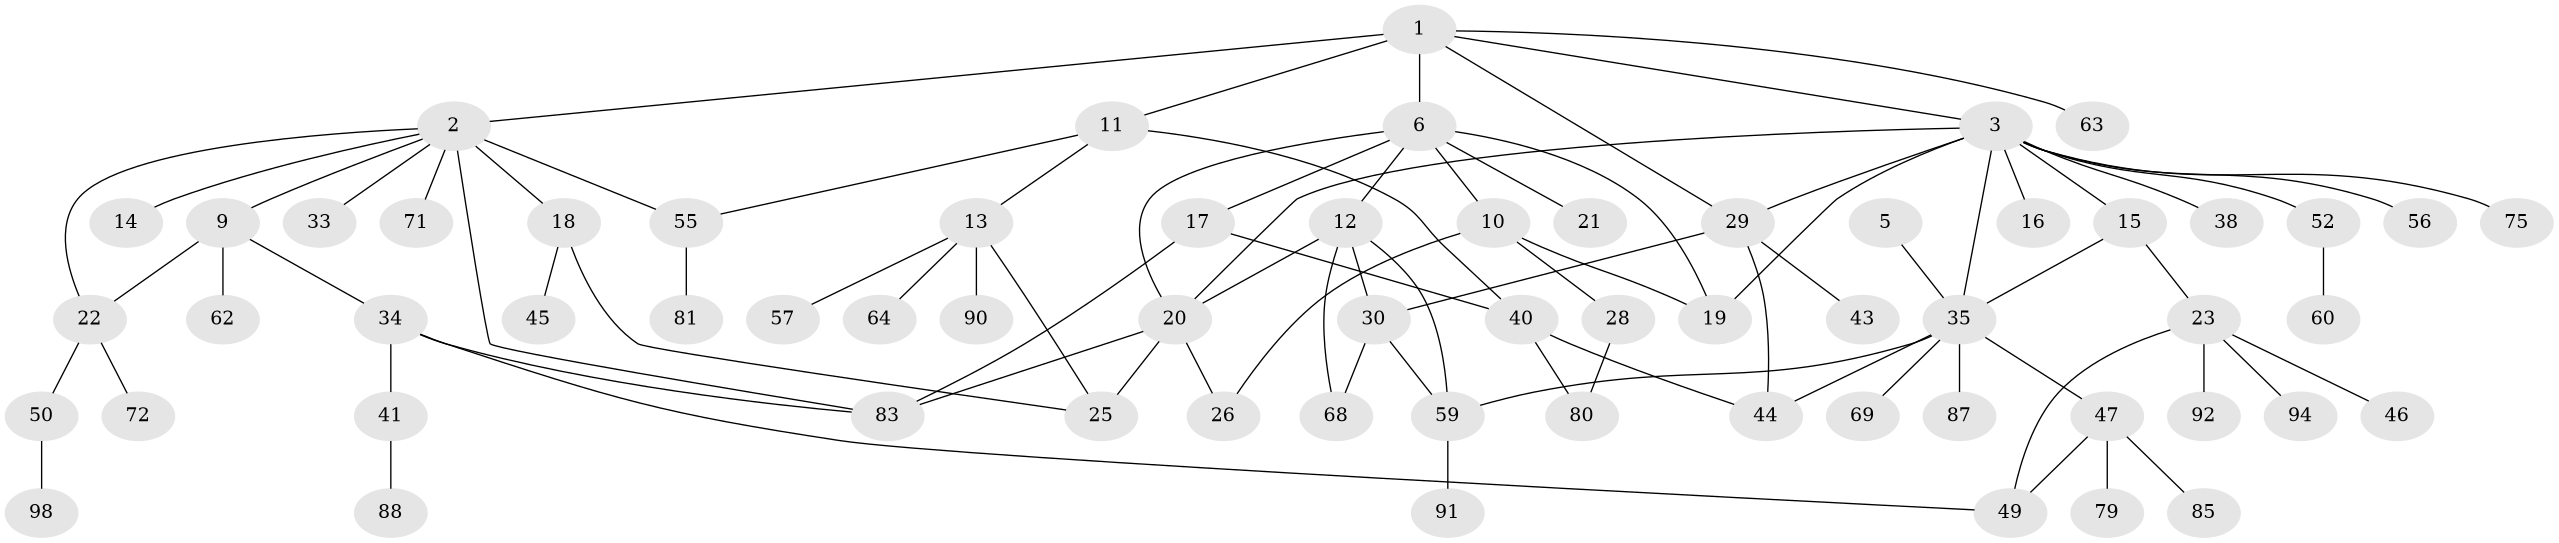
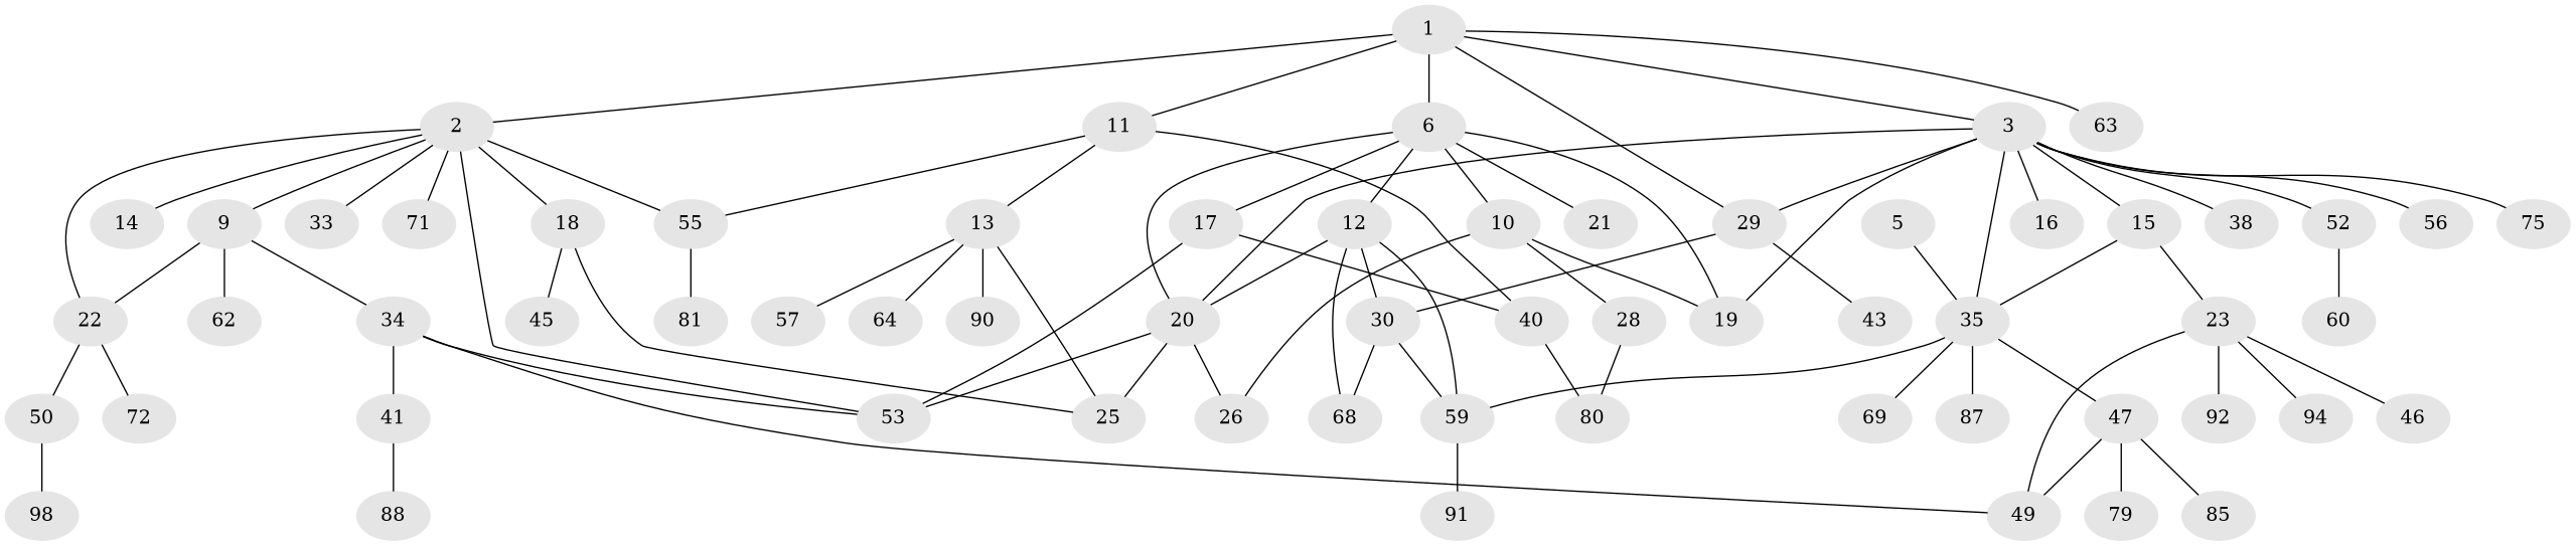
  graph {
    node [color=gray90 style=filled]
    1 [super="+32"]
    2 [super="+8"]
    3 [super="+4"]
    6 [super="+7"]
    11 [super="+54"]
    29 [super="+37"]
    63
    9 [super="+48"]
    14 [super="+73"]
    18 [super="+93"]
    22 [super="+31"]
    33
    55 [super="+74"]
    71
-   83 [super="+95"]
+   83 [super="+95" label=53]
    15
    16 [super="+27"]
    19 [super="+51"]
    20 [super="+99"]
    38
    52 [super="+77"]
    56
    75
    35 [super="+58"]
    10 [super="+84"]
    12 [super="+61"]
    17
    21
    13 [super="+70"]
    40 [super="+53"]
    30 [super="+42"]
    43
-   44 [super="+76"]
    62 [super="+67"]
    34 [super="+36"]
    25 [super="+39"]
    45 [super="+66"]
    50 [super="+100"]
    72
    81
    5
    23 [super="+26"]
    n43 [label=26]
    60
    59 [super="+78"]
    47
    69
    87
    28
    68
    80 [super="+97"]
    57
    64 [super="+82"]
    90
    91
    46
    49 [super="+86"]
    92
    94
    98
    41 [super="+65"]
    88 [super="+96"]
    79 [super="+89"]
    85
    1 -- 2 [weight=2]
    1 -- 3
    1 -- 6
    1 -- 11
    1 -- 29
    1 -- 63
    2 -- 9
    2 -- 14
    2 -- 18
    2 -- 22
    2 -- 33
    2 -- 55
    2 -- 71
    2 -- 83
    3 -- 29
    3 -- 15
    3 -- 16
    3 -- 19
    3 -- 20
    3 -- 38
    3 -- 52
    3 -- 56
    3 -- 75
    3 -- 35
    6 -- 19
    6 -- 20
    6 -- 10
    6 -- 12
    6 -- 17
    6 -- 21
    11 -- 55
    11 -- 13
    11 -- 40
    29 -- 30
    29 -- 43
-   29 -- 44
    9 -- 22
    9 -- 62
    9 -- 34
    18 -- 25
    18 -- 45
    22 -- 50
    22 -- 72
    55 -- 81
    15 -- 35
    15 -- 23
    20 -- 83
    20 -- 25
    20 -- n43
    52 -- 60
-   35 -- 44 [weight=2]
    35 -- 59
    35 -- 47
    35 -- 69
    35 -- 87
    10 -- 19
    10 -- n43
    10 -- 28
    12 -- 20
    12 -- 30
    12 -- 59
    12 -- 68
    17 -- 83
    17 -- 40
    13 -- 25
    13 -- 57
    13 -- 64
    13 -- 90
-   40 -- 44
    40 -- 80
    30 -- 59
    30 -- 68
    34 -- 83
    34 -- 49
    34 -- 41
    50 -- 98
    5 -- 35
    23 -- 46
    23 -- 49
    23 -- 92
    23 -- 94
    59 -- 91
    47 -- 49
    47 -- 79
    47 -- 85
    28 -- 80
    41 -- 88
  }
